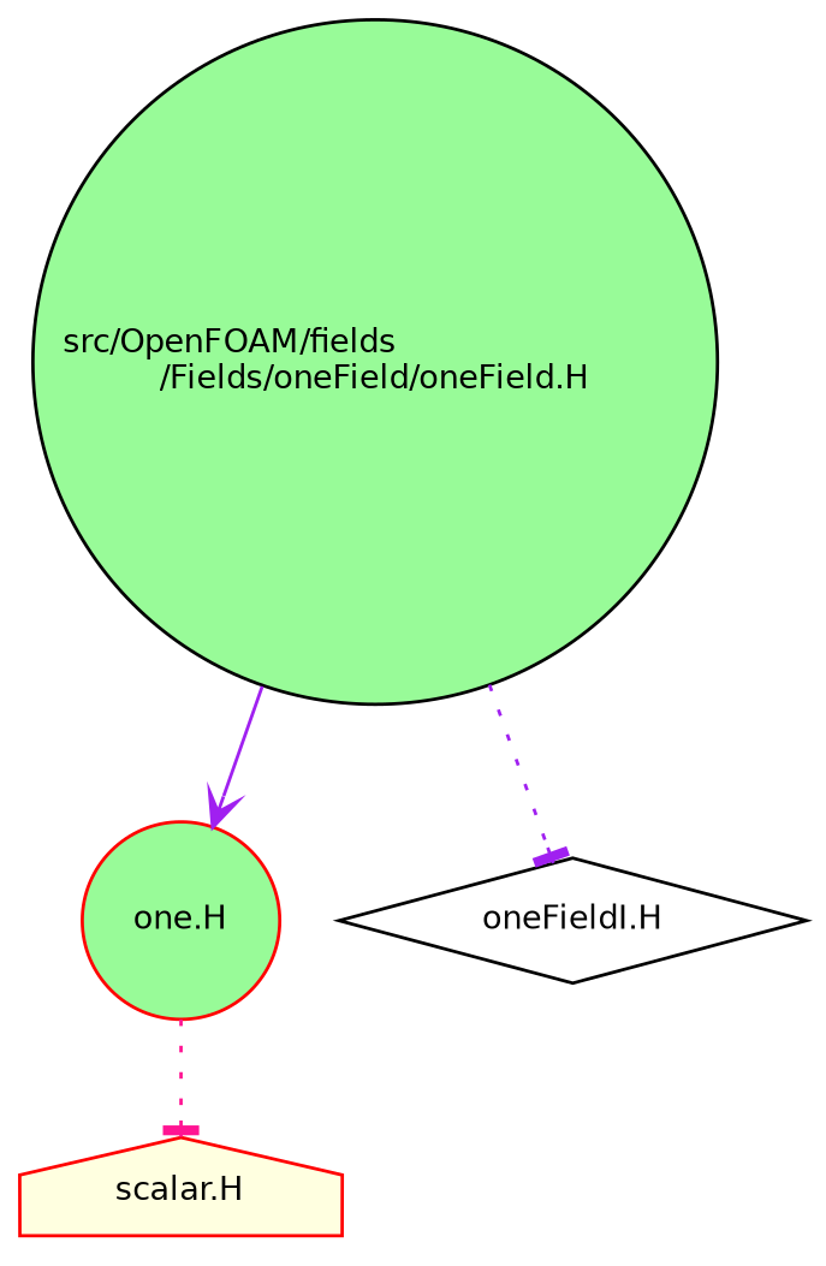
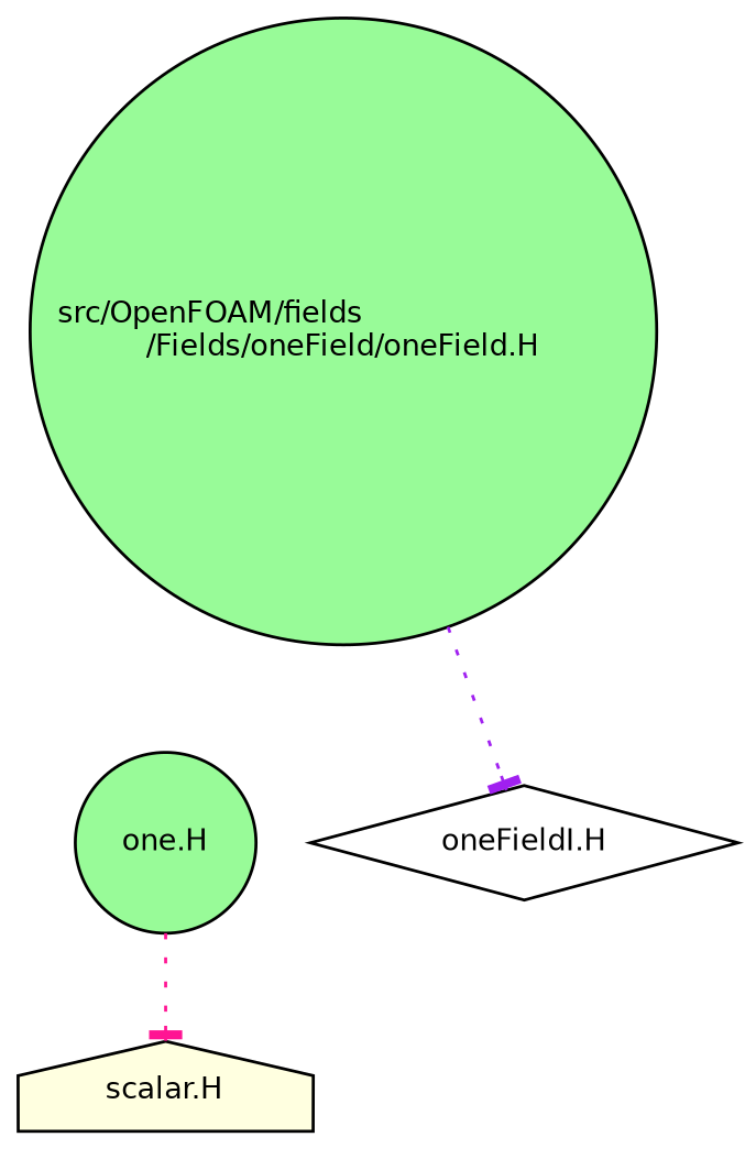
  digraph {
    node [color=black fillcolor=palegreen fontname=Helvetica fontsize=10 shape=circle style=filled]
    edge [arrowhead=tee color=purple fontname=Helvetica fontsize=10 labelfontname=Helvetica labelfontsize=10 style=dotted]
    n1 [fontcolor=black height=0.2 label="src/OpenFOAM/fields\l/Fields/oneField/oneField.H" width=0.4]
-   n2 [color=red height=0.2 label="one.H" width=0.4]
+   n2 [height=0.2 label="one.H" width=0.4]
    n3 [fillcolor=white height=0.2 label="oneFieldI.H" shape=diamond width=0.4]
-   n4 [color=red fillcolor=lightyellow height=0.2 label="scalar.H" shape=house width=0.4]
-   n1 -> n2 [arrowhead=vee style=solid]
+   n4 [fillcolor=lightyellow height=0.2 label="scalar.H" shape=house width=0.4]
    n1 -> n3
    n2 -> n4 [color=deeppink]
  }
